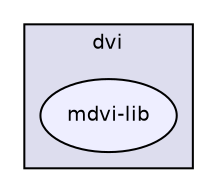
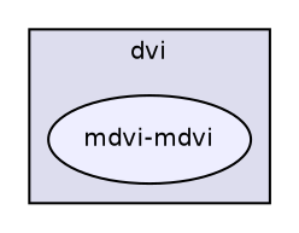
  digraph {
    compound=true
    rankdir=LR
-   n1 [fillcolor="#eeeeff" fontname=Helvetica fontsize=10 label="mdvi-lib" pencolor=black shape=ellipse style=filled]
+   n1 [fillcolor="#eeeeff" fontname=Helvetica fontsize=10 label="mdvi-mdvi" pencolor=black shape=ellipse style=filled]
    subgraph cluster_1 {
      bgcolor="#ddddee"
      fontname=Helvetica
      fontsize=10
      label=dvi
      pencolor=black
      n1
    }
  }
